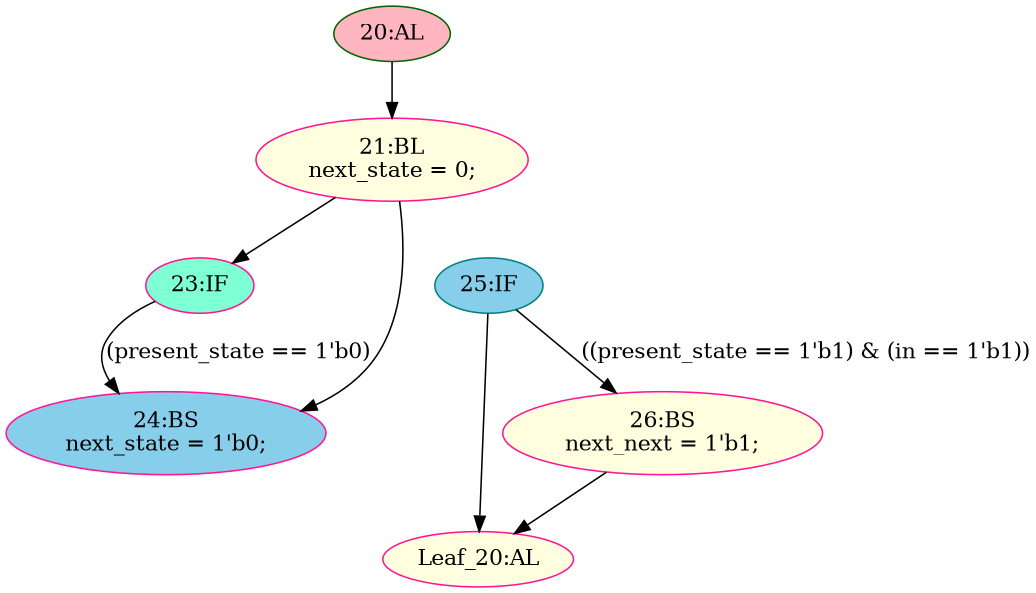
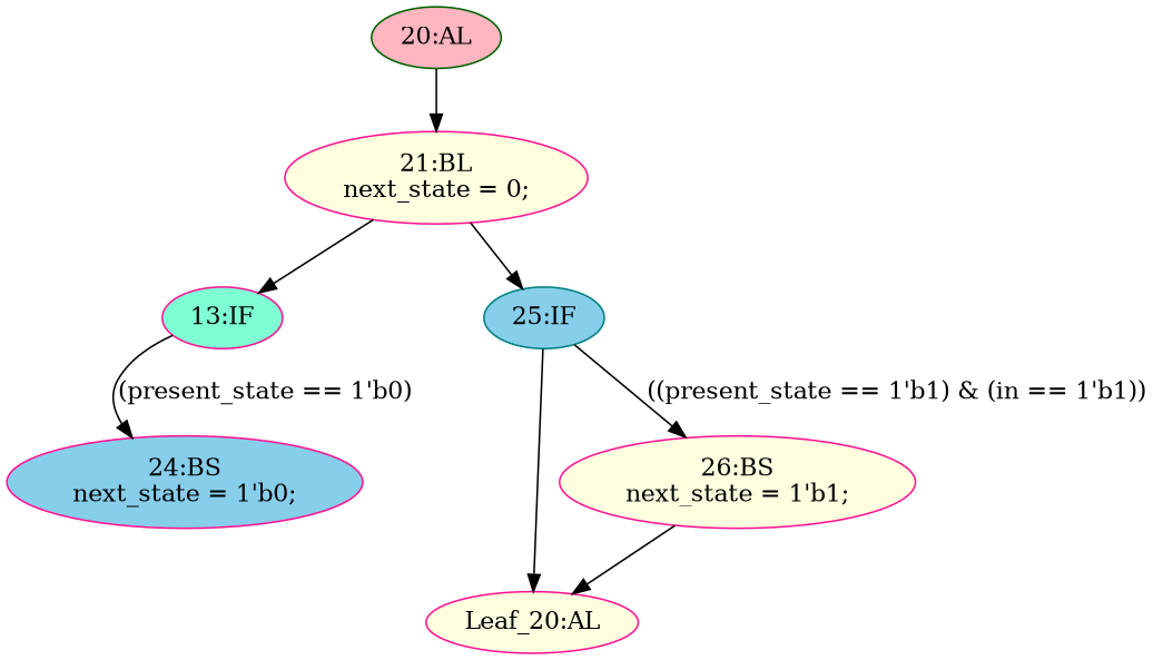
  strict digraph {
    node [color=deeppink fillcolor=lightyellow statements="[]" style=filled typ=IfStatement]
    edge [cond="[]" lineno=None]
-   n1 [ast="<pyverilog.vparser.ast.IfStatement object at 0x7fdceef6e210>" fillcolor=aquamarine label="23:IF"]
+   n1 [ast="<pyverilog.vparser.ast.IfStatement object at 0x7fdceef6e210>" fillcolor=aquamarine label="13:IF"]
    n2 [ast="<pyverilog.vparser.ast.BlockingSubstitution object at 0x7fdceef6e2d0>" fillcolor=skyblue label="24:BS\nnext_state = 1'b0;" statements="[<pyverilog.vparser.ast.BlockingSubstitution object at 0x7fdceef6e2d0>]" typ=BlockingSubstitution]
    n3 [def_var="['next_state']" label="Leaf_20:AL" statements="" typ=""]
    n4 [ast="<pyverilog.vparser.ast.Always object at 0x7fdceef6e590>" clk_sens=False color=darkgreen fillcolor=lightpink label="20:AL" sens="['present_state', 'in']" typ=Always use_var="['present_state', 'in']"]
    n5 [ast="<pyverilog.vparser.ast.Block object at 0x7fdceef6e750>" label="21:BL\nnext_state = 0;" statements="[<pyverilog.vparser.ast.BlockingSubstitution object at 0x7fdceef6e790>]" typ=Block]
    n6 [ast="<pyverilog.vparser.ast.IfStatement object at 0x7fdceef6e8d0>" color=teal fillcolor=skyblue label="25:IF"]
-   n7 [ast="<pyverilog.vparser.ast.BlockingSubstitution object at 0x7fdceef6e910>" label="26:BS\nnext_next = 1'b1;" statements="[<pyverilog.vparser.ast.BlockingSubstitution object at 0x7fdceef6e910>]" typ=BlockingSubstitution]
+   n7 [ast="<pyverilog.vparser.ast.BlockingSubstitution object at 0x7fdceef6e910>" label="26:BS\nnext_state = 1'b1;" statements="[<pyverilog.vparser.ast.BlockingSubstitution object at 0x7fdceef6e910>]" typ=BlockingSubstitution]
    n1 -> n2 [cond="['present_state']" label="(present_state == 1'b0)" lineno=23]
    n4 -> n5
    n5 -> n1
-   n5 -> n2
+   n5 -> n6
    n6 -> n3
    n6 -> n7 [cond="['present_state', 'in']" label="((present_state == 1'b1) & (in == 1'b1))" lineno=25]
    n7 -> n3
  }
